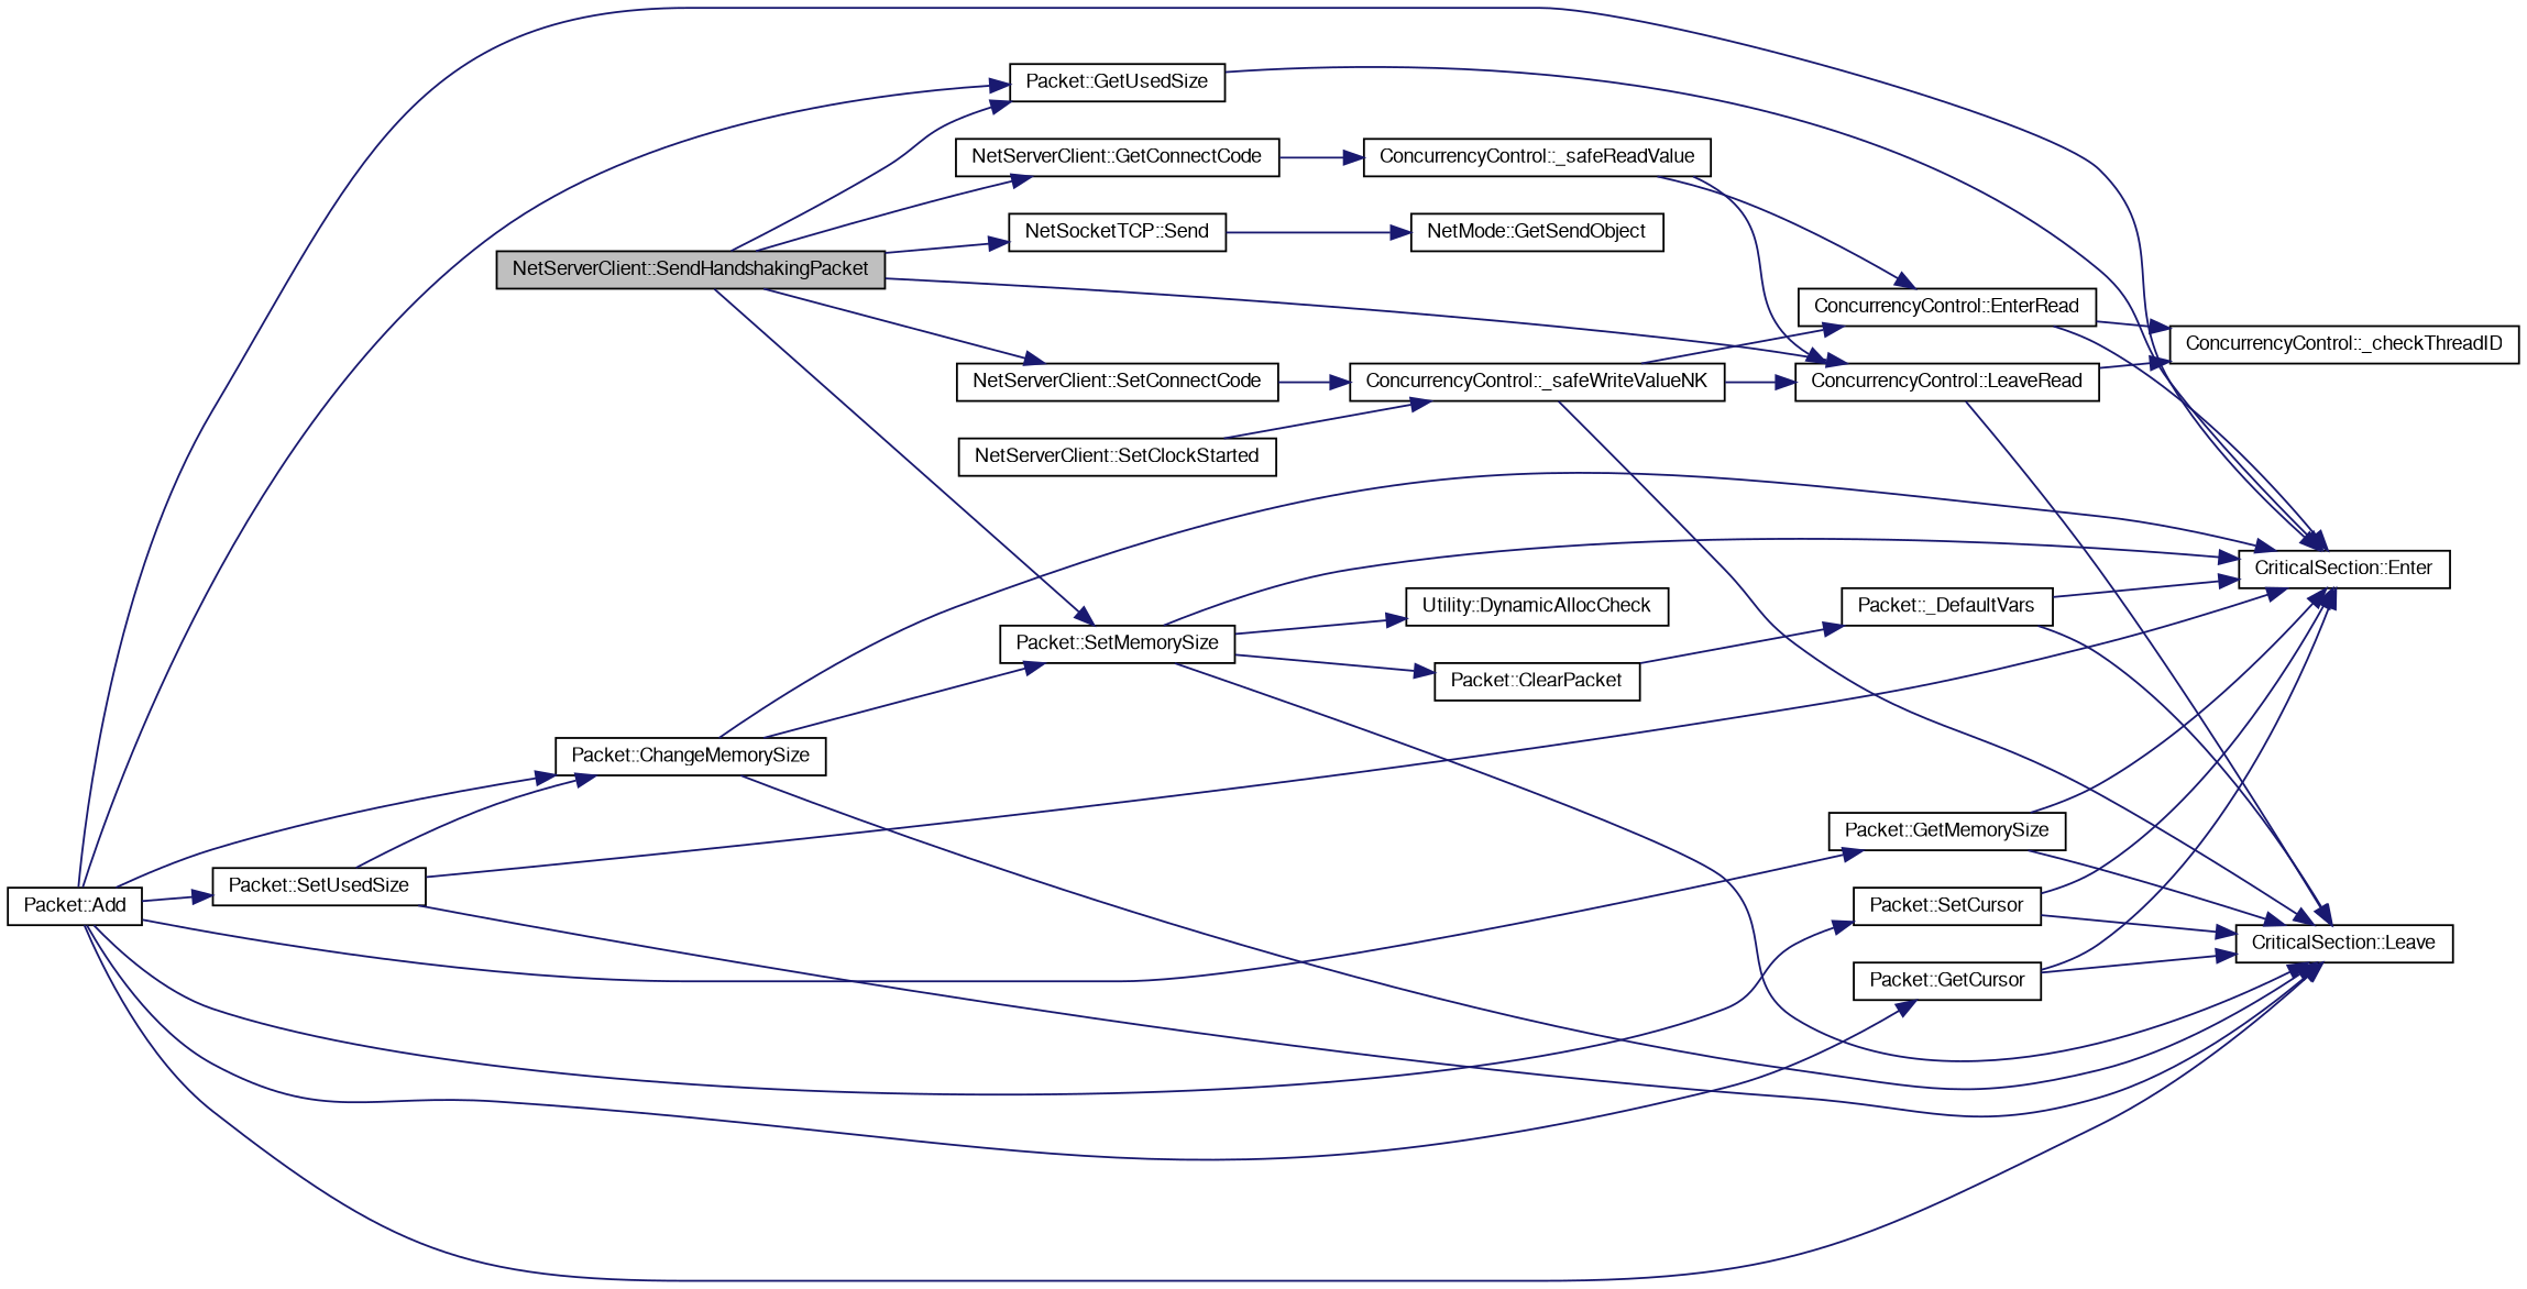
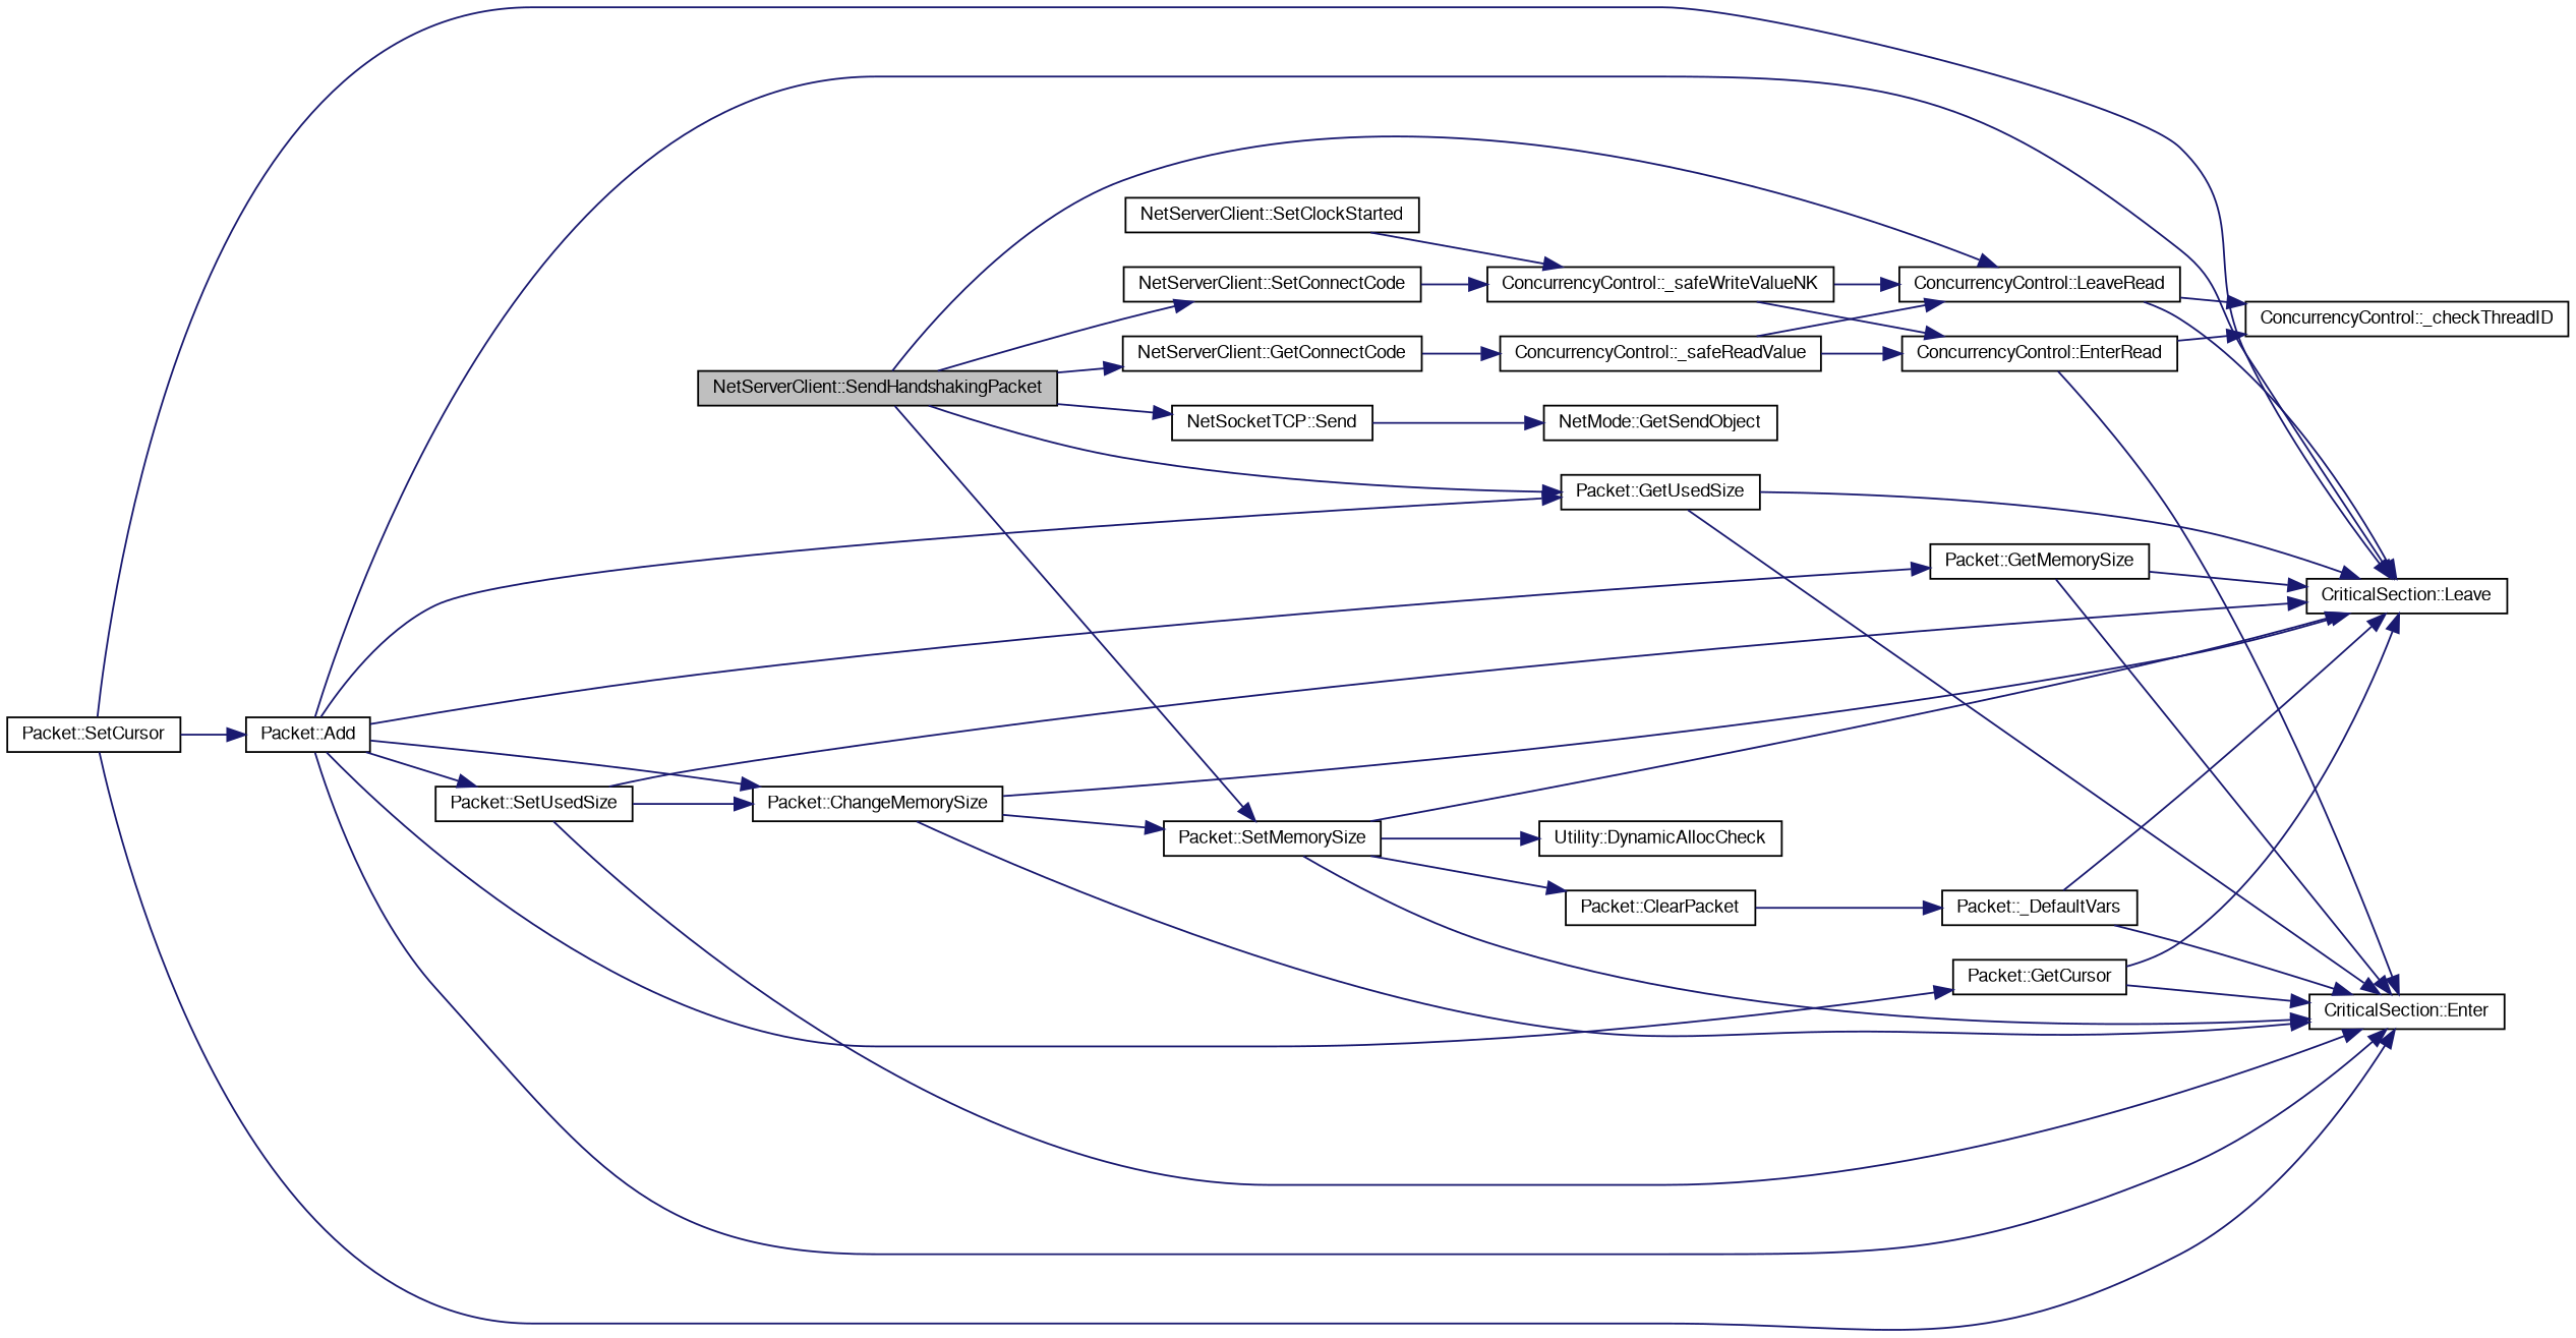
  digraph {
    rankdir=LR
    node [color=black fillcolor=white fontname=FreeSans fontsize=10 shape=record style=filled]
    edge [color=midnightblue fontname=FreeSans fontsize=10 labelfontname=FreeSans labelfontsize=10 style=solid]
    n1 [fillcolor=grey75 fontcolor=black height=0.2 label="NetServerClient::SendHandshakingPacket" width=0.4]
    n2 [height=0.2 label="Packet::SetMemorySize" width=0.4]
    n3 [height=0.2 label="Packet::GetUsedSize" width=0.4]
    n4 [height=0.2 label="NetServerClient::GetConnectCode" width=0.4]
    n5 [height=0.2 label="ConcurrencyControl::LeaveRead" width=0.4]
    n6 [height=0.2 label="NetSocketTCP::Send" width=0.4]
    n7 [height=0.2 label="NetServerClient::SetConnectCode" width=0.4]
    n8 [height=0.2 label="CriticalSection::Enter" width=0.4]
    n9 [height=0.2 label="CriticalSection::Leave" width=0.4]
    n10 [height=0.2 label="Packet::ClearPacket" width=0.4]
    n11 [height=0.2 label="Utility::DynamicAllocCheck" width=0.4]
    n12 [height=0.2 label="ConcurrencyControl::_safeReadValue" width=0.4]
    n13 [height=0.2 label="ConcurrencyControl::_checkThreadID" width=0.4]
    n14 [height=0.2 label="NetMode::GetSendObject" width=0.4]
    n15 [height=0.2 label="NetServerClient::SetClockStarted" width=0.4]
    n16 [height=0.2 label="ConcurrencyControl::_safeWriteValueNK" width=0.4]
    n17 [height=0.2 label="Packet::Add" width=0.4]
    n18 [height=0.2 label="Packet::ChangeMemorySize" width=0.4]
    n19 [height=0.2 label="Packet::GetCursor" width=0.4]
    n20 [height=0.2 label="Packet::GetMemorySize" width=0.4]
    n21 [height=0.2 label="Packet::SetCursor" width=0.4]
    n22 [height=0.2 label="Packet::SetUsedSize" width=0.4]
    n23 [height=0.2 label="Packet::_DefaultVars" width=0.4]
    n24 [height=0.2 label="ConcurrencyControl::EnterRead" width=0.4]
    n1 -> n2
    n1 -> n3
    n1 -> n4
    n1 -> n5
    n1 -> n6
    n1 -> n7
    n2 -> n8
    n2 -> n9
    n2 -> n10
    n2 -> n11
    n3 -> n8
-   n16 -> n9
+   n3 -> n9
    n4 -> n12
    n5 -> n9
    n5 -> n13
    n6 -> n14
    n7 -> n16
    n10 -> n23
    n12 -> n5
    n12 -> n24
    n15 -> n16
    n16 -> n5
    n16 -> n24
    n17 -> n3
    n17 -> n8
    n17 -> n9
    n17 -> n18
    n17 -> n19
    n17 -> n20
-   n17 -> n21
+   n21 -> n17
    n17 -> n22
    n18 -> n2
    n18 -> n8
    n18 -> n9
    n19 -> n8
    n19 -> n9
    n20 -> n8
    n20 -> n9
    n21 -> n8
    n21 -> n9
    n22 -> n8
    n22 -> n9
    n22 -> n18
    n23 -> n8
    n23 -> n9
    n24 -> n8
    n24 -> n13
  }
